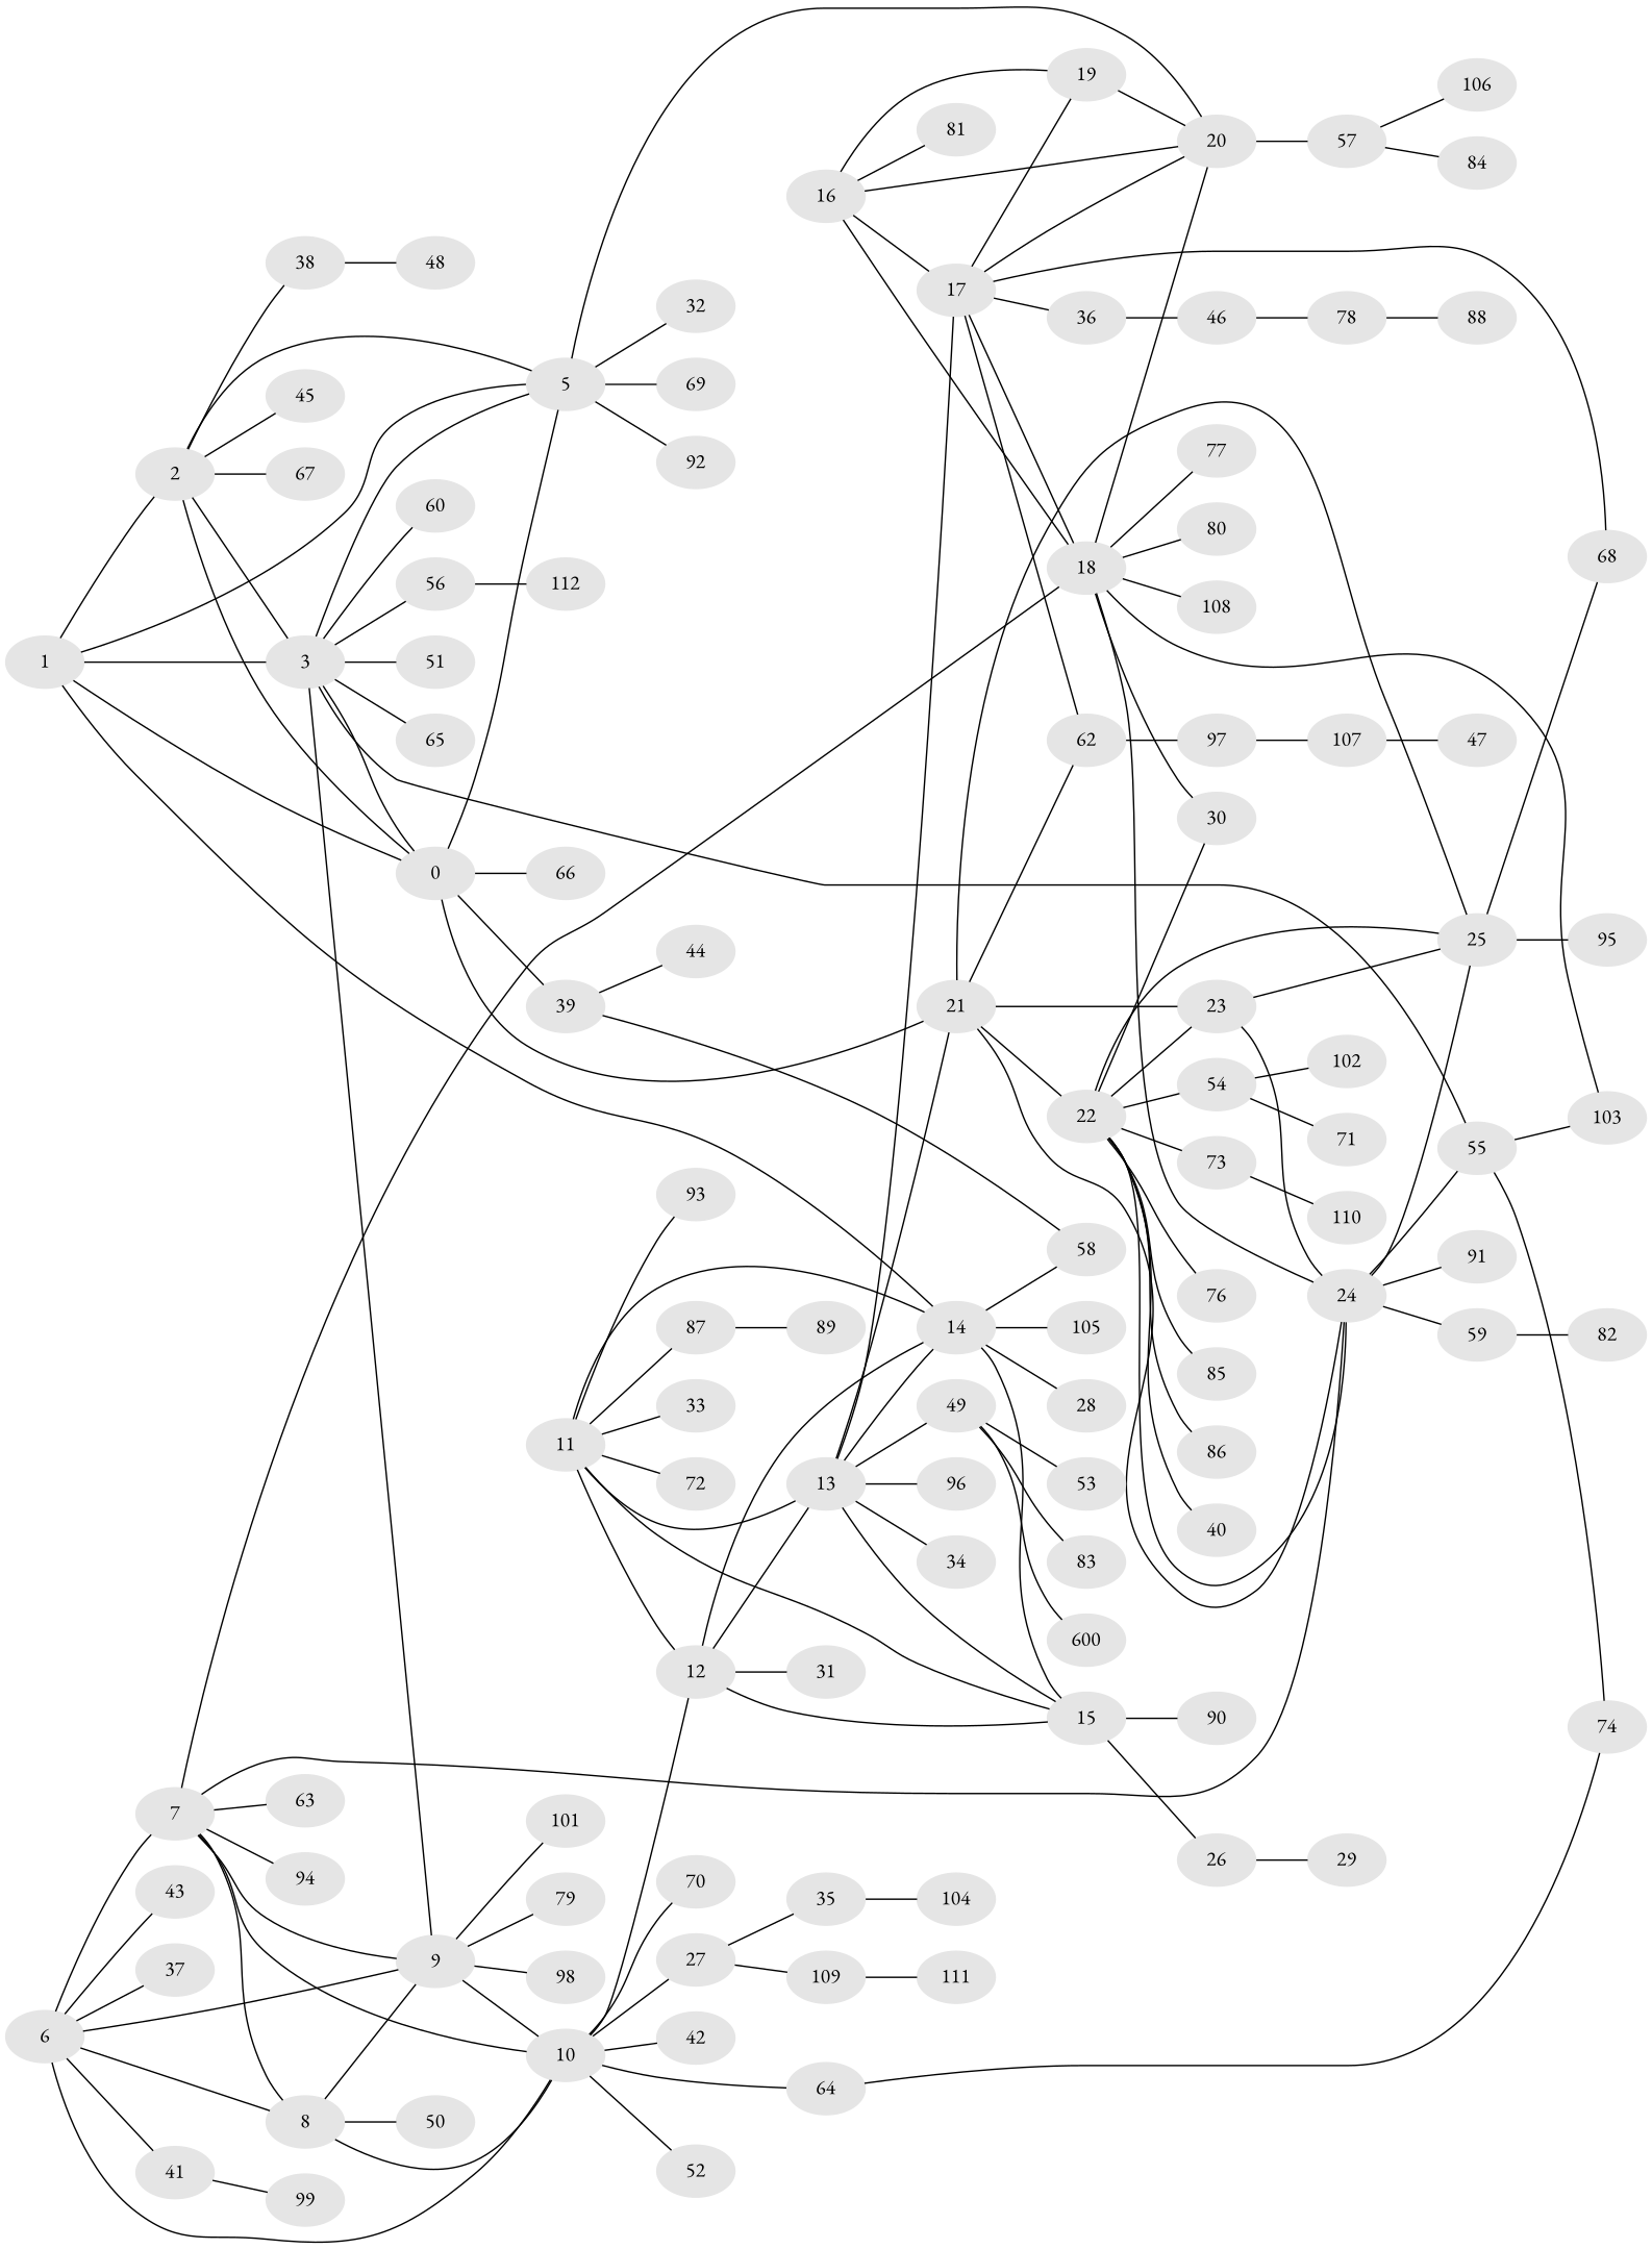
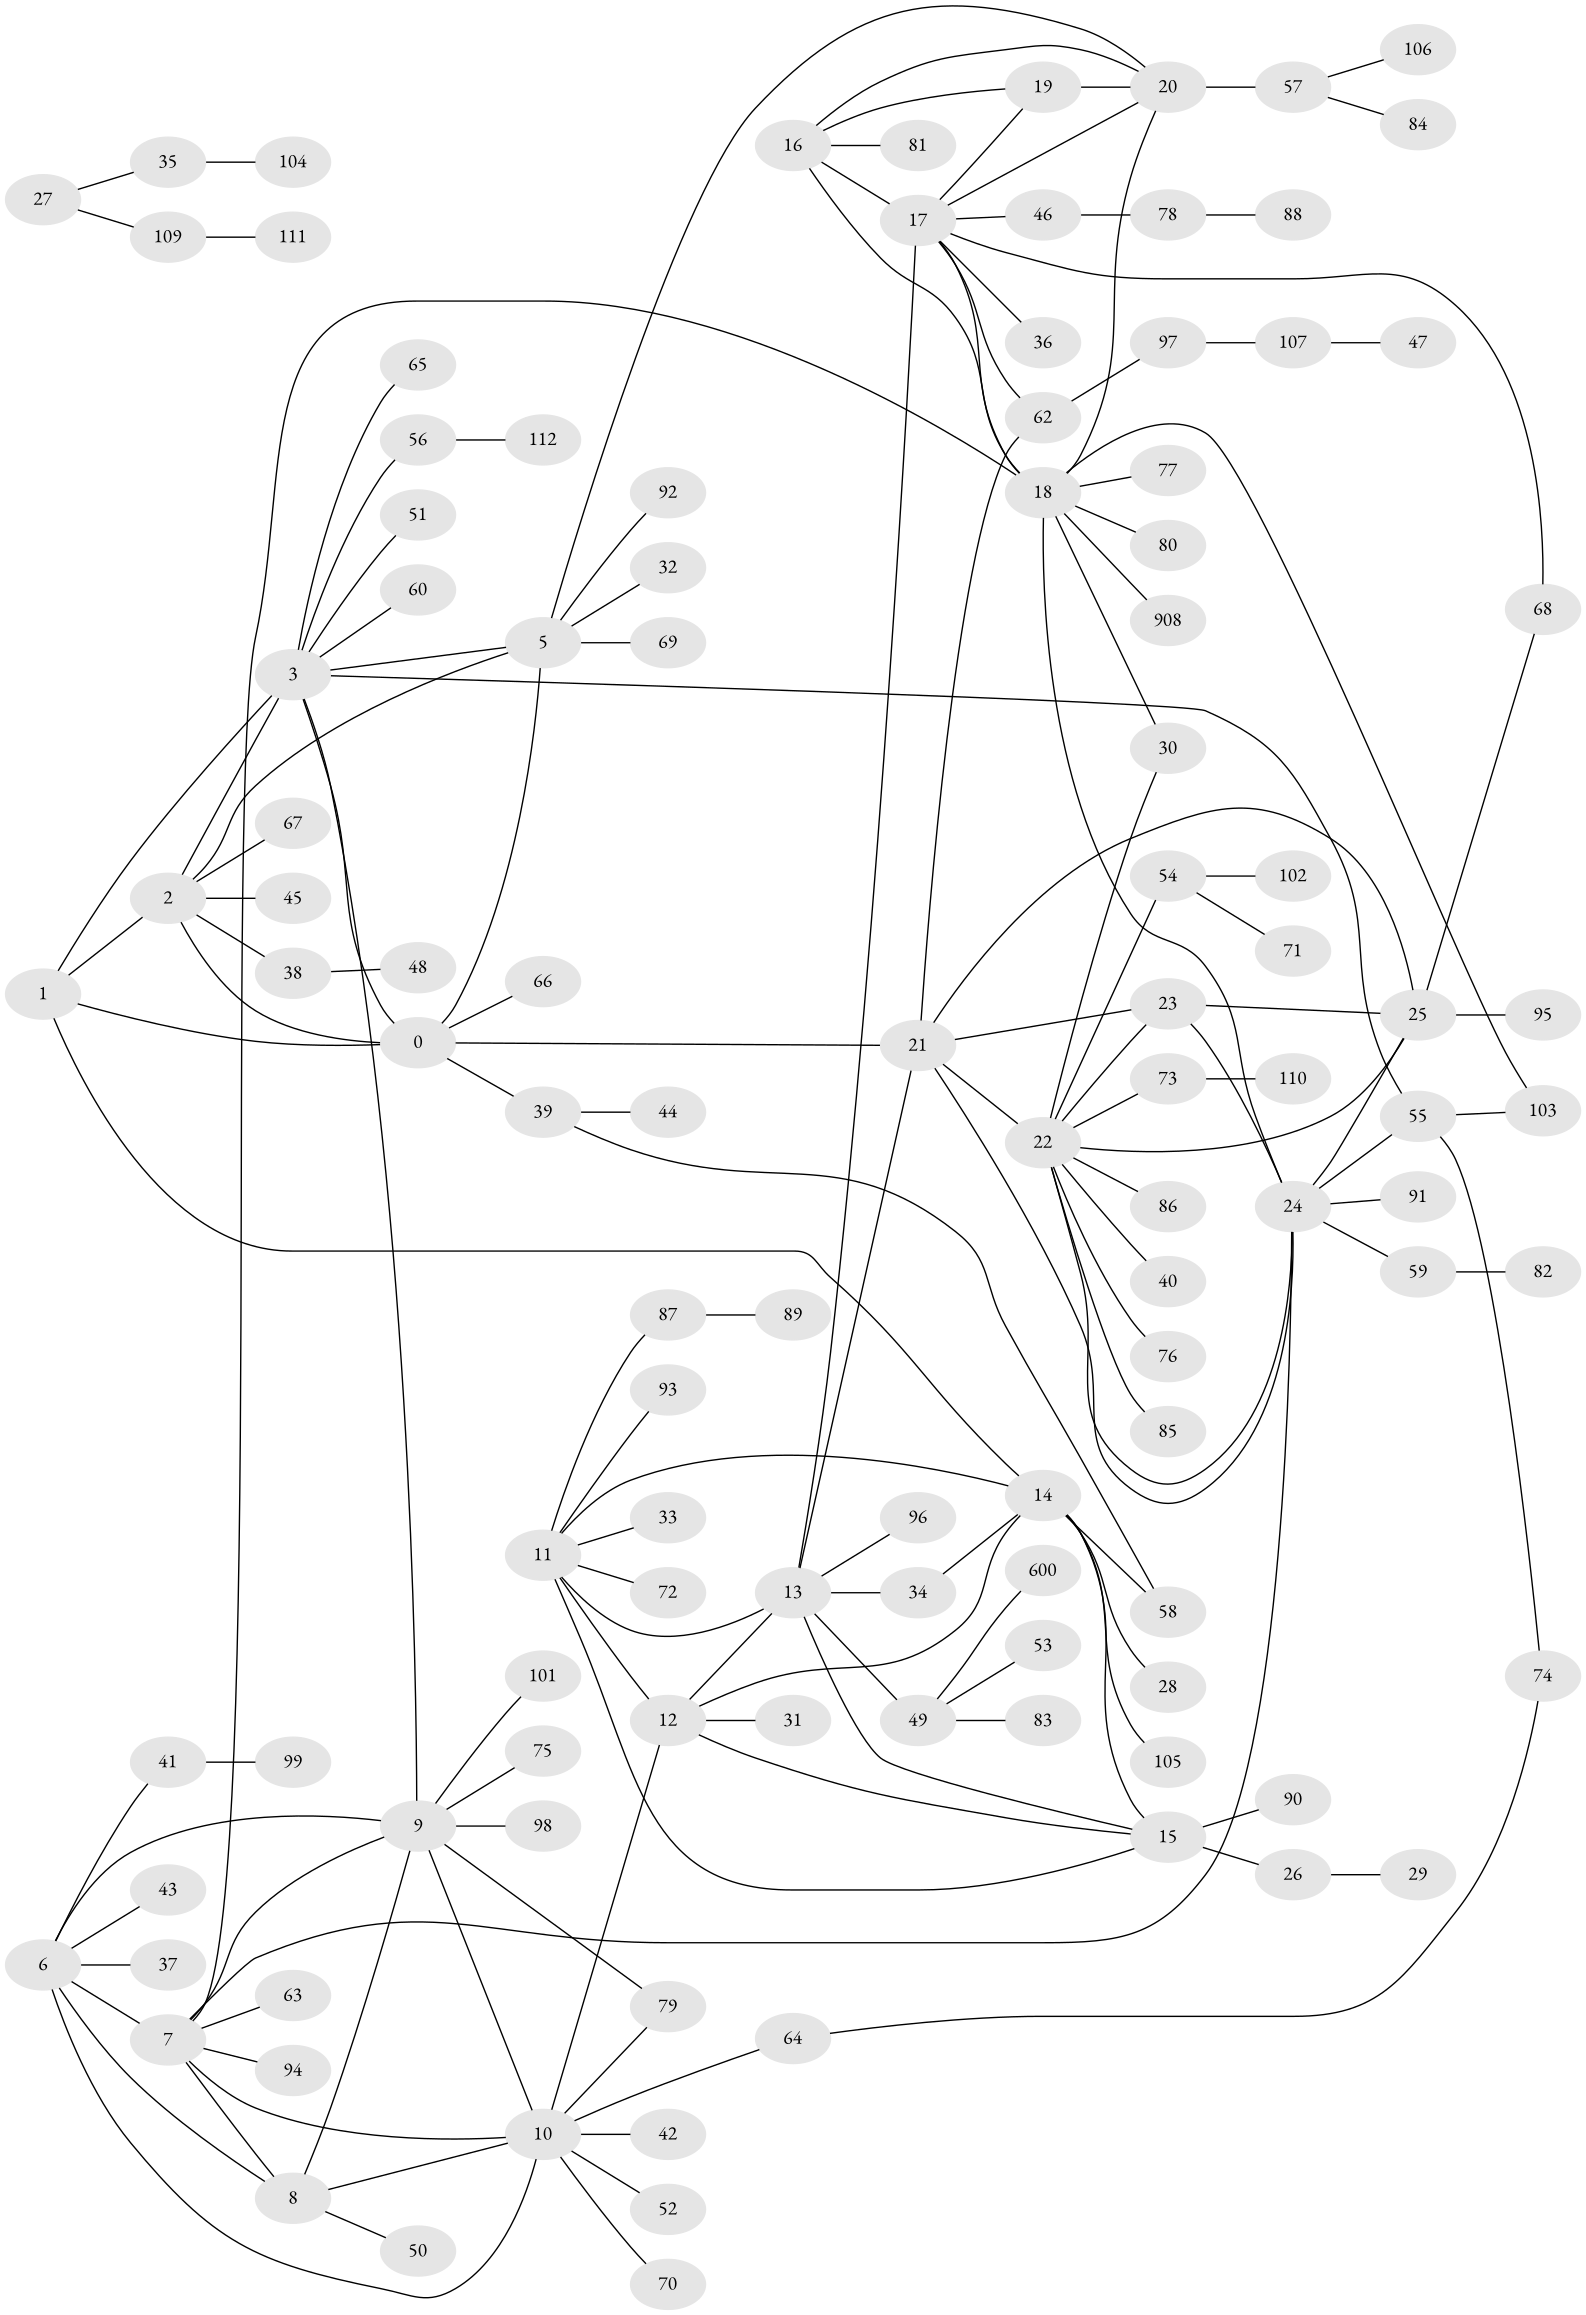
  graph {
    fontname="EB Garamond"
    rankdir=LR
    node [color=gray90 fontname="EB Garamond" style=filled]
    edge [fontname="EB Garamond"]
    1
    2
    3
    n4 [label=0]
    5
    14
    38
    45
    67
    9
    51
    55
    56
    60
    65
    21
    39
    66
    20
    32
    69
    92
    15
    28
    58
    105
    48
    10
+   75
    79
    98
    101
    103
    74
    112
    24
    62
    22
    23
    25
    44
    57
    6
    7
    8
    37
    41
    43
    18
    63
    94
    50
    12
    27
    42
    52
    64
    70
    99
    30
    77
    80
-   108
+   108 [label=908]
    59
    91
    13
    31
    35
    109
    11
    33
    72
    87
    93
    17
    34
    49
    96
    26
    90
    89
    19
    36
    46
    68
    53
    83
    n88 [label=600]
    29
    16
    81
    78
    97
    84
    106
    40
    54
    73
    76
    85
    86
    95
    71
    102
    110
    82
    104
    111
    88
    107
    47
    1 -- 2
    1 -- 3
    1 -- n4
-   1 -- 5
    1 -- 14
    2 -- 3
    2 -- n4
    2 -- 5
    2 -- 38
    2 -- 45
    2 -- 67
    3 -- n4
    3 -- 5
    3 -- 9
    3 -- 51
    3 -- 55
    3 -- 56
    3 -- 60
    3 -- 65
    n4 -- 5
    n4 -- 21
    n4 -- 39
    n4 -- 66
    5 -- 20
    5 -- 32
    5 -- 69
    5 -- 92
    14 -- 15
    14 -- 28
    14 -- 58
    14 -- 105
    38 -- 48
    9 -- 10
+   9 -- 75
    9 -- 79
    9 -- 98
    9 -- 101
    55 -- 103
    55 -- 74
    56 -- 112
    21 -- 24
    21 -- 62
    21 -- 22
    21 -- 23
    21 -- 25
    39 -- 58
    39 -- 44
    20 -- 57
    15 -- 26
    15 -- 90
    10 -- 12
-   10 -- 27
+   10 -- 79
    10 -- 42
    10 -- 52
    10 -- 64
    10 -- 70
    24 -- 55
    24 -- 25
    24 -- 59
    24 -- 91
    62 -- 97
    22 -- 24
    22 -- 23
    22 -- 25
    22 -- 30
    22 -- 40
    22 -- 54
    22 -- 73
    22 -- 76
    22 -- 85
    22 -- 86
    23 -- 24
    23 -- 25
    25 -- 68
    25 -- 95
    57 -- 84
    57 -- 106
    6 -- 9
    6 -- 10
    6 -- 7
    6 -- 8
    6 -- 37
    6 -- 41
    6 -- 43
    7 -- 9
    7 -- 10
    7 -- 24
    7 -- 8
    7 -- 18
    7 -- 63
    7 -- 94
    8 -- 9
    8 -- 10
    8 -- 50
    41 -- 99
    18 -- 20
    18 -- 103
    18 -- 24
    18 -- 30
    18 -- 77
    18 -- 80
    18 -- 108
    12 -- 14
    12 -- 15
    12 -- 13
    12 -- 31
    27 -- 35
    27 -- 109
    64 -- 74
    59 -- 82
-   13 -- 14
+   34 -- 14
    13 -- 21
    13 -- 15
    13 -- 17
    13 -- 34
    13 -- 49
    13 -- 96
    35 -- 104
    109 -- 111
    11 -- 14
    11 -- 15
    11 -- 12
    11 -- 13
    11 -- 33
    11 -- 72
    11 -- 87
    11 -- 93
    87 -- 89
    17 -- 20
    17 -- 62
    17 -- 18
    17 -- 19
    17 -- 36
-   36 -- 46
+   17 -- 46
    17 -- 68
    49 -- 53
    49 -- 83
    49 -- n88
    26 -- 29
    19 -- 20
    46 -- 78
    16 -- 20
    16 -- 18
    16 -- 17
    16 -- 19
    16 -- 81
    78 -- 88
    97 -- 107
    54 -- 71
    54 -- 102
    73 -- 110
    107 -- 47
  }
